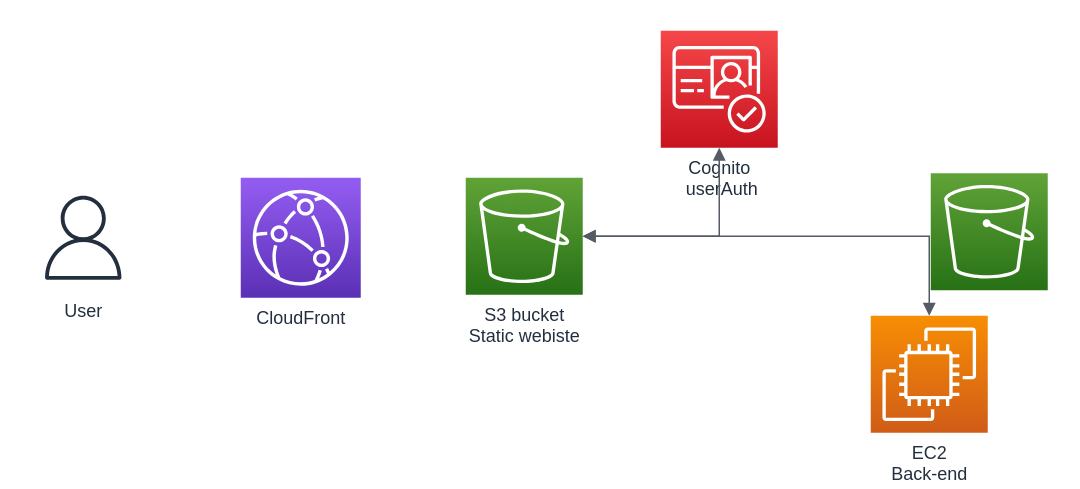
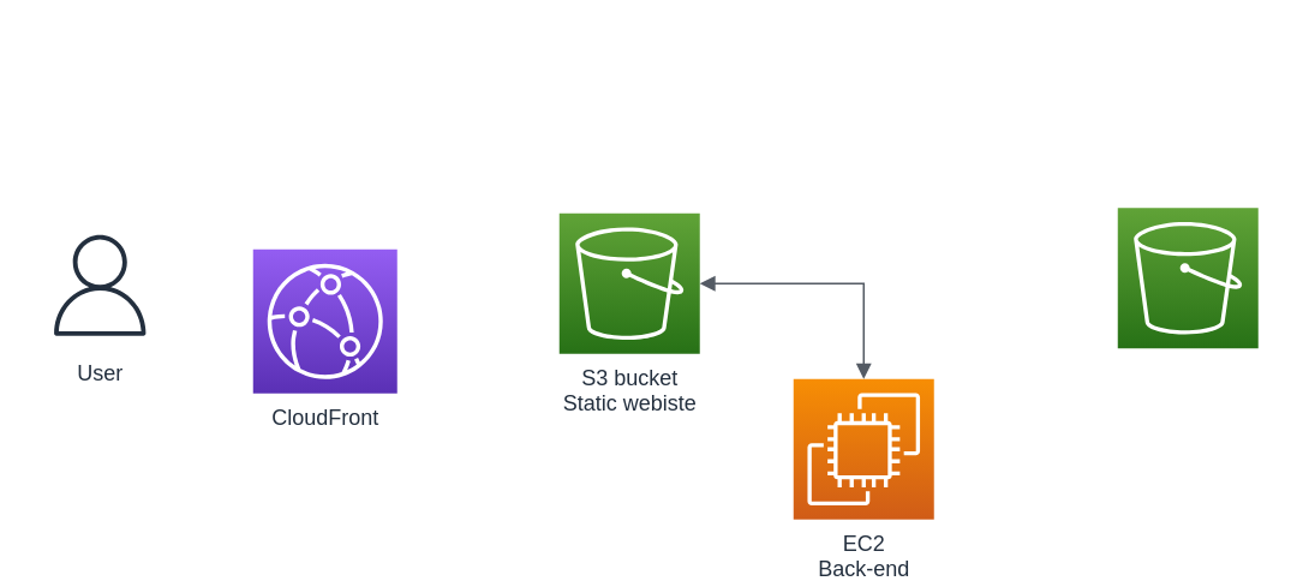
  <mxCell id="0" />
  <mxCell id="1" parent="0" />
- <mxCell id="2" value="CloudFront" style="sketch=0;points=[[0,0,0],[0.25,0,0],[0.5,0,0],[0.75,0,0],[1,0,0],[0,1,0],[0.25,1,0],[0.5,1,0],[0.75,1,0],[1,1,0],[0,0.25,0],[0,0.5,0],[0,0.75,0],[1,0.25,0],[1,0.5,0],[1,0.75,0]];outlineConnect=0;fontColor=#232F3E;gradientColor=#945DF2;gradientDirection=north;fillColor=#5A30B5;strokeColor=#ffffff;dashed=0;verticalLabelPosition=bottom;verticalAlign=top;align=center;html=1;fontSize=12;fontStyle=0;aspect=fixed;shape=mxgraph.aws4.resourceIcon;resIcon=mxgraph.aws4.cloudfront;" vertex="1" parent="1"><mxGeometry x="160" y="118" width="80" height="80" as="geometry" /></mxCell>
+ <mxCell id="2" value="CloudFront" style="sketch=0;points=[[0,0,0],[0.25,0,0],[0.5,0,0],[0.75,0,0],[1,0,0],[0,1,0],[0.25,1,0],[0.5,1,0],[0.75,1,0],[1,1,0],[0,0.25,0],[0,0.5,0],[0,0.75,0],[1,0.25,0],[1,0.5,0],[1,0.75,0]];outlineConnect=0;fontColor=#232F3E;gradientColor=#945DF2;gradientDirection=north;fillColor=#5A30B5;strokeColor=#ffffff;dashed=0;verticalLabelPosition=bottom;verticalAlign=top;align=center;html=1;fontSize=12;fontStyle=0;aspect=fixed;shape=mxgraph.aws4.resourceIcon;resIcon=mxgraph.aws4.cloudfront;" vertex="1" parent="1"><mxGeometry x="140" y="138" width="80" height="80" as="geometry" /></mxCell>
  <mxCell id="3" value="User" style="sketch=0;outlineConnect=0;fontColor=#232F3E;gradientColor=none;strokeColor=#232F3E;fillColor=#ffffff;dashed=0;verticalLabelPosition=bottom;verticalAlign=top;align=center;html=1;fontSize=12;fontStyle=0;aspect=fixed;shape=mxgraph.aws4.resourceIcon;resIcon=mxgraph.aws4.user;" vertex="1" parent="1"><mxGeometry x="20" y="123" width="70" height="70" as="geometry" /></mxCell>
  <mxCell id="4" value="S3 bucket&lt;br&gt;Static webiste" style="sketch=0;points=[[0,0,0],[0.25,0,0],[0.5,0,0],[0.75,0,0],[1,0,0],[0,1,0],[0.25,1,0],[0.5,1,0],[0.75,1,0],[1,1,0],[0,0.25,0],[0,0.5,0],[0,0.75,0],[1,0.25,0],[1,0.5,0],[1,0.75,0]];outlineConnect=0;fontColor=#232F3E;gradientColor=#60A337;gradientDirection=north;fillColor=#277116;strokeColor=#ffffff;dashed=0;verticalLabelPosition=bottom;verticalAlign=top;align=center;html=1;fontSize=12;fontStyle=0;aspect=fixed;shape=mxgraph.aws4.resourceIcon;resIcon=mxgraph.aws4.s3;" vertex="1" parent="1"><mxGeometry x="310" y="118" width="78" height="78" as="geometry" /></mxCell>
- <mxCell id="5" value="Cognito&lt;br&gt;&amp;nbsp;userAuth" style="sketch=0;points=[[0,0,0],[0.25,0,0],[0.5,0,0],[0.75,0,0],[1,0,0],[0,1,0],[0.25,1,0],[0.5,1,0],[0.75,1,0],[1,1,0],[0,0.25,0],[0,0.5,0],[0,0.75,0],[1,0.25,0],[1,0.5,0],[1,0.75,0]];outlineConnect=0;fontColor=#232F3E;gradientColor=#F54749;gradientDirection=north;fillColor=#C7131F;strokeColor=#ffffff;dashed=0;verticalLabelPosition=bottom;verticalAlign=top;align=center;html=1;fontSize=12;fontStyle=0;aspect=fixed;shape=mxgraph.aws4.resourceIcon;resIcon=mxgraph.aws4.cognito;" vertex="1" parent="1"><mxGeometry x="440" y="20" width="78" height="78" as="geometry" /></mxCell>
- <mxCell id="6" value="" style="edgeStyle=orthogonalEdgeStyle;html=1;endArrow=block;elbow=vertical;startArrow=block;startFill=1;endFill=1;strokeColor=#545B64;rounded=0;" edge="1" parent="1" source="4" target="5"><mxGeometry width="100" relative="1" as="geometry"><mxPoint x="320" y="60" as="sourcePoint" /><mxPoint x="420" y="60" as="targetPoint" /></mxGeometry></mxCell>
- <mxCell id="7" value="EC2&lt;br&gt;Back-end" style="sketch=0;points=[[0,0,0],[0.25,0,0],[0.5,0,0],[0.75,0,0],[1,0,0],[0,1,0],[0.25,1,0],[0.5,1,0],[0.75,1,0],[1,1,0],[0,0.25,0],[0,0.5,0],[0,0.75,0],[1,0.25,0],[1,0.5,0],[1,0.75,0]];outlineConnect=0;fontColor=#232F3E;gradientColor=#F78E04;gradientDirection=north;fillColor=#D05C17;strokeColor=#ffffff;dashed=0;verticalLabelPosition=bottom;verticalAlign=top;align=center;html=1;fontSize=12;fontStyle=0;aspect=fixed;shape=mxgraph.aws4.resourceIcon;resIcon=mxgraph.aws4.ec2;" vertex="1" parent="1"><mxGeometry x="580" y="210" width="78" height="78" as="geometry" /></mxCell>
+ <mxCell id="7" value="EC2&lt;br&gt;Back-end" style="sketch=0;points=[[0,0,0],[0.25,0,0],[0.5,0,0],[0.75,0,0],[1,0,0],[0,1,0],[0.25,1,0],[0.5,1,0],[0.75,1,0],[1,1,0],[0,0.25,0],[0,0.5,0],[0,0.75,0],[1,0.25,0],[1,0.5,0],[1,0.75,0]];outlineConnect=0;fontColor=#232F3E;gradientColor=#F78E04;gradientDirection=north;fillColor=#D05C17;strokeColor=#ffffff;dashed=0;verticalLabelPosition=bottom;verticalAlign=top;align=center;html=1;fontSize=12;fontStyle=0;aspect=fixed;shape=mxgraph.aws4.resourceIcon;resIcon=mxgraph.aws4.ec2;" vertex="1" parent="1"><mxGeometry x="440" y="210" width="78" height="78" as="geometry" /></mxCell>
  <mxCell id="8" value="" style="edgeStyle=orthogonalEdgeStyle;html=1;endArrow=block;elbow=vertical;startArrow=block;startFill=1;endFill=1;strokeColor=#545B64;rounded=0;" edge="1" parent="1" source="4" target="7"><mxGeometry width="100" relative="1" as="geometry"><mxPoint x="350" y="180" as="sourcePoint" /><mxPoint x="450" y="180" as="targetPoint" /></mxGeometry></mxCell>
  <mxCell id="9" value="" style="sketch=0;points=[[0,0,0],[0.25,0,0],[0.5,0,0],[0.75,0,0],[1,0,0],[0,1,0],[0.25,1,0],[0.5,1,0],[0.75,1,0],[1,1,0],[0,0.25,0],[0,0.5,0],[0,0.75,0],[1,0.25,0],[1,0.5,0],[1,0.75,0]];outlineConnect=0;fontColor=#232F3E;gradientColor=#60A337;gradientDirection=north;fillColor=#277116;strokeColor=#ffffff;dashed=0;verticalLabelPosition=bottom;verticalAlign=top;align=center;html=1;fontSize=12;fontStyle=0;aspect=fixed;shape=mxgraph.aws4.resourceIcon;resIcon=mxgraph.aws4.s3;" vertex="1" parent="1"><mxGeometry x="620" y="115" width="78" height="78" as="geometry" /></mxCell>
